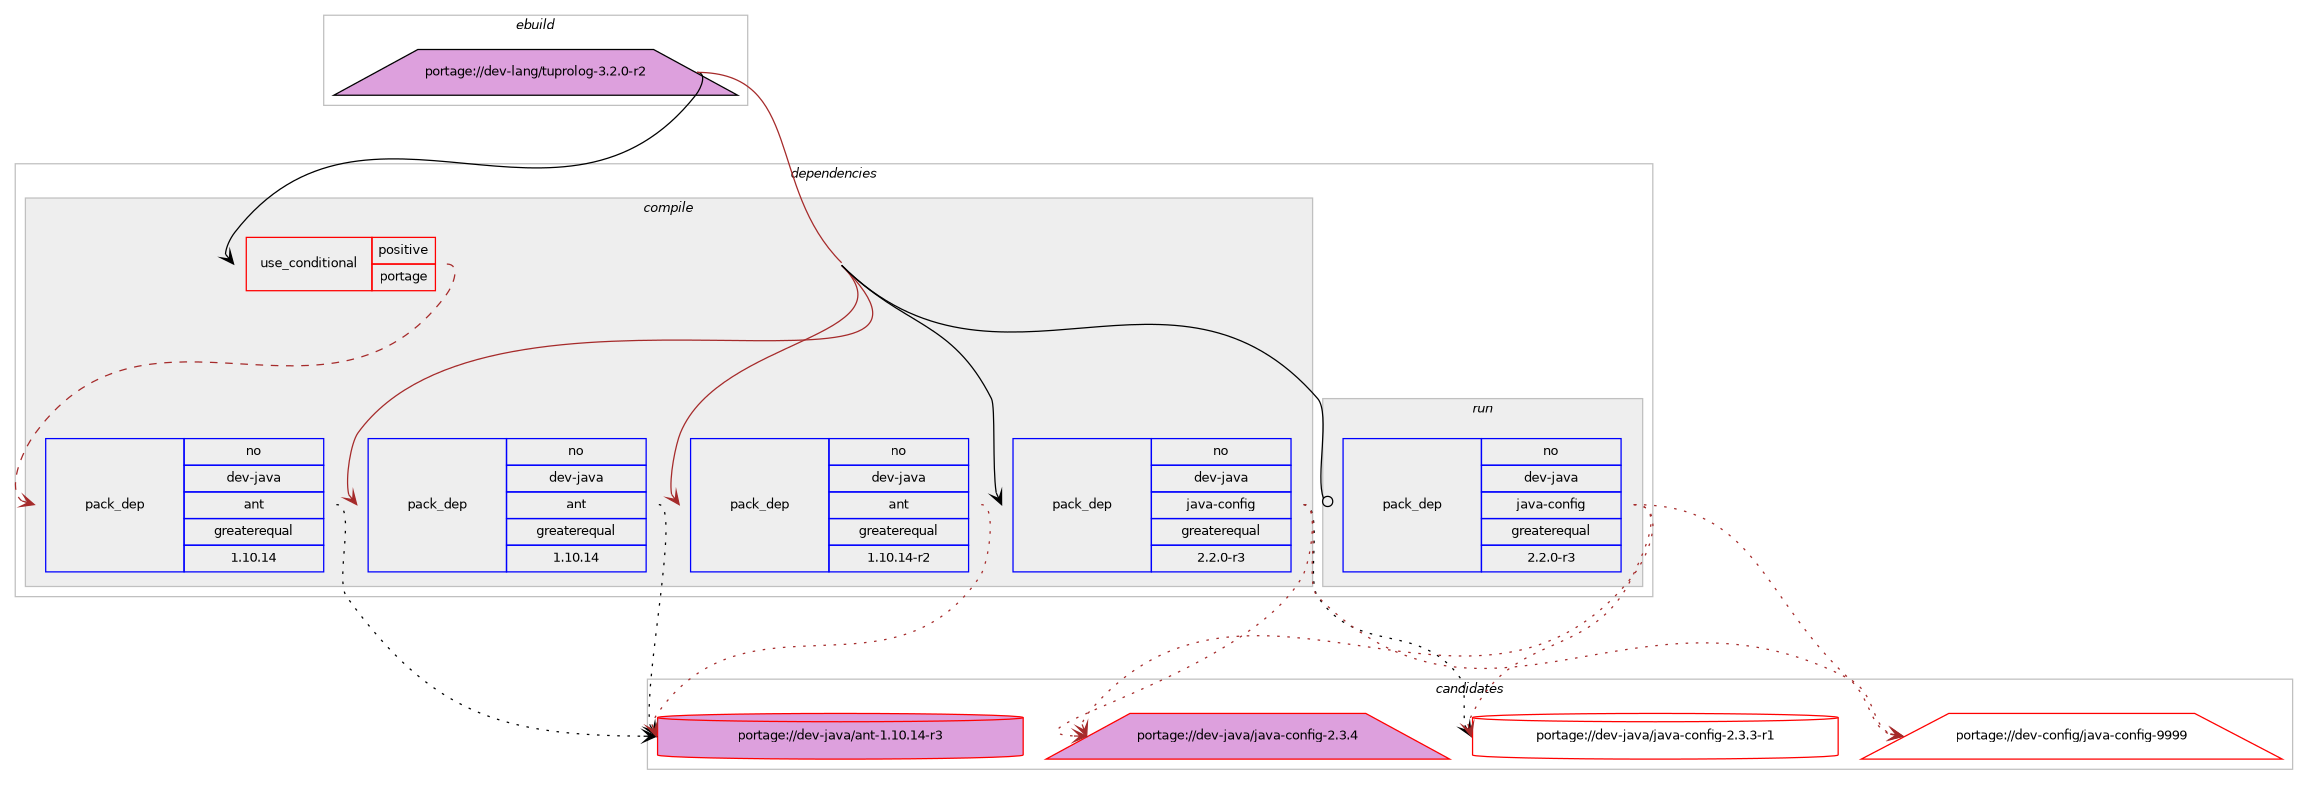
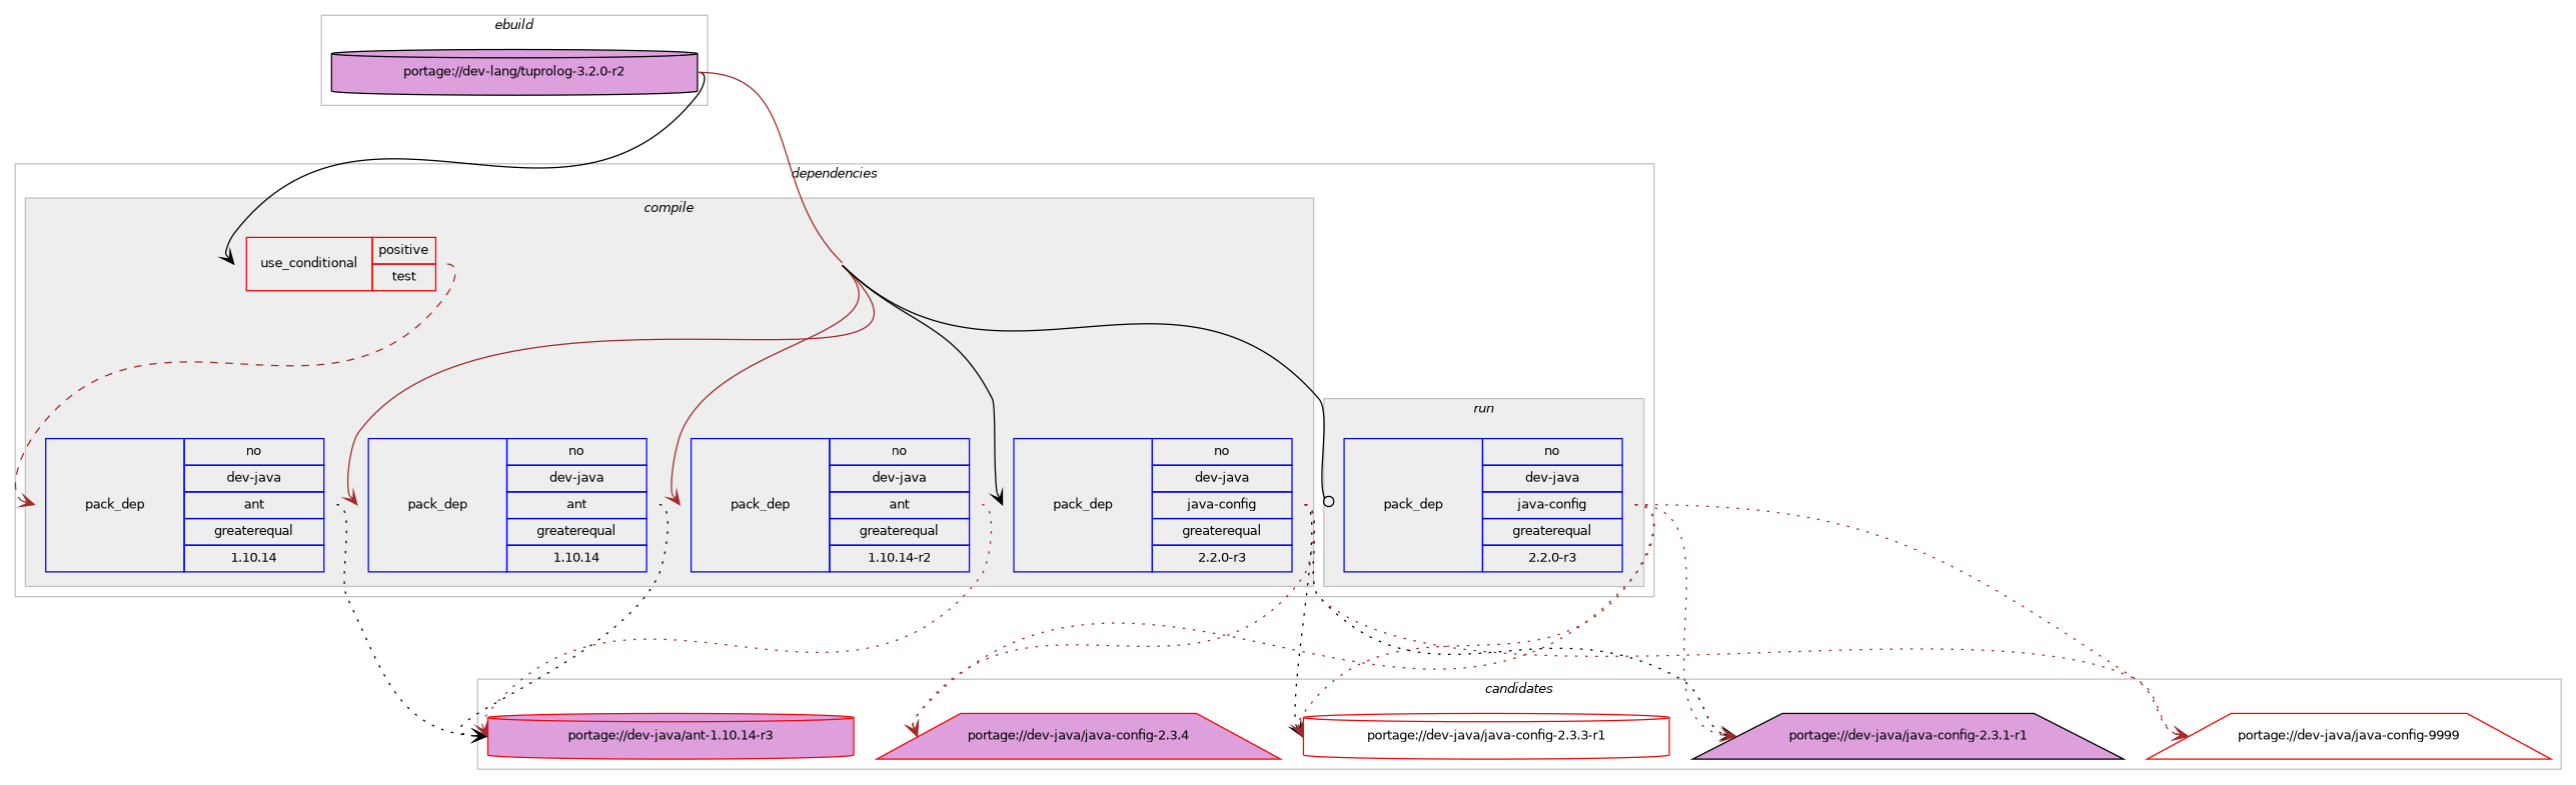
  digraph {
    compound=true
    concentrate=true
    fontname=Helvetica
    fontsize=10
    newrank=true
    rankdir=TB
    ranksep=1.5
    node [color=blue fontname=Helvetica fontsize=10 shape=none]
    edge [arrowhead=vee color=brown headport=w style=dotted tailport=e weight=100]
-   n1 [color=black fillcolor=plum label="portage://dev-lang/tuprolog-3.2.0-r2" shape=trapezium style=filled width=4]
+   n1 [color=black fillcolor=plum label="portage://dev-lang/tuprolog-3.2.0-r2" shape=cylinder style=filled width=4]
    n2 [label=<<TABLE BORDER="0" CELLBORDER="1" CELLSPACING="0" CELLPADDING="4" WIDTH="220"><TR><TD ROWSPAN="6" CELLPADDING="30">pack_dep</TD></TR><TR><TD WIDTH="110">no</TD></TR><TR><TD>dev-java</TD></TR><TR><TD>ant</TD></TR><TR><TD>greaterequal</TD></TR><TR><TD>1.10.14</TD></TR></TABLE>>]
-   n3 [color=red label=<<TABLE BORDER="0" CELLBORDER="1" CELLSPACING="0" CELLPADDING="4"><TR><TD ROWSPAN="3" CELLPADDING="10">use_conditional</TD></TR><TR><TD>positive</TD></TR><TR><TD>portage</TD></TR></TABLE>>]
+   n3 [color=red label=<<TABLE BORDER="0" CELLBORDER="1" CELLSPACING="0" CELLPADDING="4"><TR><TD ROWSPAN="3" CELLPADDING="10">use_conditional</TD></TR><TR><TD>positive</TD></TR><TR><TD>test</TD></TR></TABLE>>]
    n4 [label=<<TABLE BORDER="0" CELLBORDER="1" CELLSPACING="0" CELLPADDING="4" WIDTH="220"><TR><TD ROWSPAN="6" CELLPADDING="30">pack_dep</TD></TR><TR><TD WIDTH="110">no</TD></TR><TR><TD>dev-java</TD></TR><TR><TD>ant</TD></TR><TR><TD>greaterequal</TD></TR><TR><TD>1.10.14</TD></TR></TABLE>>]
    n5 [label=<<TABLE BORDER="0" CELLBORDER="1" CELLSPACING="0" CELLPADDING="4" WIDTH="220"><TR><TD ROWSPAN="6" CELLPADDING="30">pack_dep</TD></TR><TR><TD WIDTH="110">no</TD></TR><TR><TD>dev-java</TD></TR><TR><TD>ant</TD></TR><TR><TD>greaterequal</TD></TR><TR><TD>1.10.14-r2</TD></TR></TABLE>>]
    n6 [label=<<TABLE BORDER="0" CELLBORDER="1" CELLSPACING="0" CELLPADDING="4" WIDTH="220"><TR><TD ROWSPAN="6" CELLPADDING="30">pack_dep</TD></TR><TR><TD WIDTH="110">no</TD></TR><TR><TD>dev-java</TD></TR><TR><TD>java-config</TD></TR><TR><TD>greaterequal</TD></TR><TR><TD>2.2.0-r3</TD></TR></TABLE>>]
    n7 [label=<<TABLE BORDER="0" CELLBORDER="1" CELLSPACING="0" CELLPADDING="4" WIDTH="220"><TR><TD ROWSPAN="6" CELLPADDING="30">pack_dep</TD></TR><TR><TD WIDTH="110">no</TD></TR><TR><TD>dev-java</TD></TR><TR><TD>java-config</TD></TR><TR><TD>greaterequal</TD></TR><TR><TD>2.2.0-r3</TD></TR></TABLE>>]
    n8 [color=red fillcolor=plum label="portage://dev-java/ant-1.10.14-r3" shape=cylinder style=filled width=4]
+   n9 [color=black fillcolor=plum label="portage://dev-java/java-config-2.3.1-r1" shape=trapezium style=filled width=4]
    n10 [color=red fillcolor=white label="portage://dev-java/java-config-2.3.3-r1" shape=cylinder style=filled width=4]
    n11 [color=red fillcolor=plum label="portage://dev-java/java-config-2.3.4" shape=trapezium style=filled width=4]
-   n12 [color=red fillcolor=white label="portage://dev-config/java-config-9999" shape=trapezium style=filled width=4]
+   n12 [color=red fillcolor=white label="portage://dev-java/java-config-9999" shape=trapezium style=filled width=4]
    subgraph cluster_1 {
      color=gray
      label=<<i>ebuild</i>>
      rank=same
      n1
    }
    subgraph cluster_2 {
      color=gray
      label=<<i>dependencies</i>>
      subgraph cluster_3 {
        color=gray
        fillcolor="#eeeeee"
        label=<<i>compile</i>>
        style=filled
        subgraph sub_4 {
          color=gray
          fillcolor="#eeeeee"
          label=<<i>compile</i>>
          style=filled
          n3
          subgraph sub_5 {
            color=gray
            fillcolor="#eeeeee"
            label=<<i>compile</i>>
            style=filled
            n2
          }
        }
        subgraph sub_6 {
          color=gray
          fillcolor="#eeeeee"
          label=<<i>compile</i>>
          style=filled
          n4
        }
        subgraph sub_7 {
          color=gray
          fillcolor="#eeeeee"
          label=<<i>compile</i>>
          style=filled
          n5
        }
        subgraph sub_8 {
          color=gray
          fillcolor="#eeeeee"
          label=<<i>compile</i>>
          style=filled
          n6
        }
      }
      subgraph cluster_9 {
        color=gray
        fillcolor="#eeeeee"
        label=<<i>compile and run</i>>
        style=filled
      }
      subgraph cluster_10 {
        color=gray
        fillcolor="#eeeeee"
        label=<<i>run</i>>
        style=filled
        subgraph sub_11 {
          color=gray
          fillcolor="#eeeeee"
          label=<<i>run</i>>
          style=filled
          n7
        }
      }
    }
    subgraph cluster_12 {
      color=gray
      label=<<i>candidates</i>>
      rank=same
      subgraph sub_13 {
        color=black
        label=<<i>candidates</i>>
        nodesep=1
        rank=same
        n8
      }
      subgraph sub_14 {
        color=black
        label=<<i>candidates</i>>
        nodesep=1
        rank=same
        n8
      }
      subgraph sub_15 {
        color=black
        label=<<i>candidates</i>>
        nodesep=1
        rank=same
        n8
      }
      subgraph sub_16 {
        color=black
        label=<<i>candidates</i>>
        nodesep=1
        rank=same
+       n9
        n10
        n11
        n12
      }
      subgraph sub_17 {
        color=black
        label=<<i>candidates</i>>
        nodesep=1
        rank=same
+       n9
        n10
        n11
        n12
      }
    }
    n1 -> n3 [color=black style=solid weight=20]
    n1 -> n4 [style=solid weight=20]
    n1 -> n5 [style=solid weight=20]
    n1 -> n6 [color=black style=solid weight=20]
    n1 -> n7 [arrowhead=odot color=black style=solid weight=20]
    n2 -> n8 [color=black]
    n3 -> n2 [style=dashed weight=20]
    n4 -> n8 [color=black]
    n5 -> n8
+   n6 -> n9 [color=black]
    n6 -> n10 [color=black]
    n6 -> n11
    n6 -> n12
+   n7 -> n9
    n7 -> n10
    n7 -> n11
    n7 -> n12
  }
